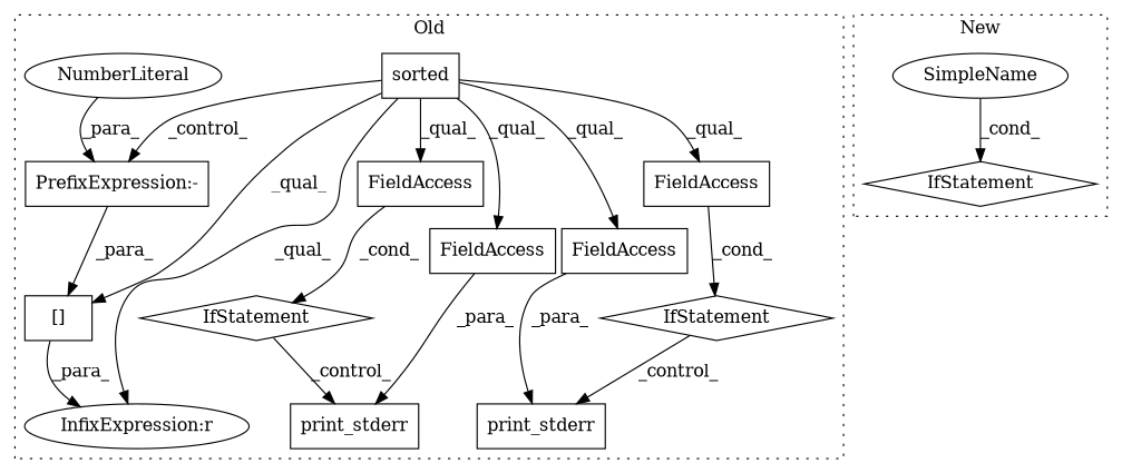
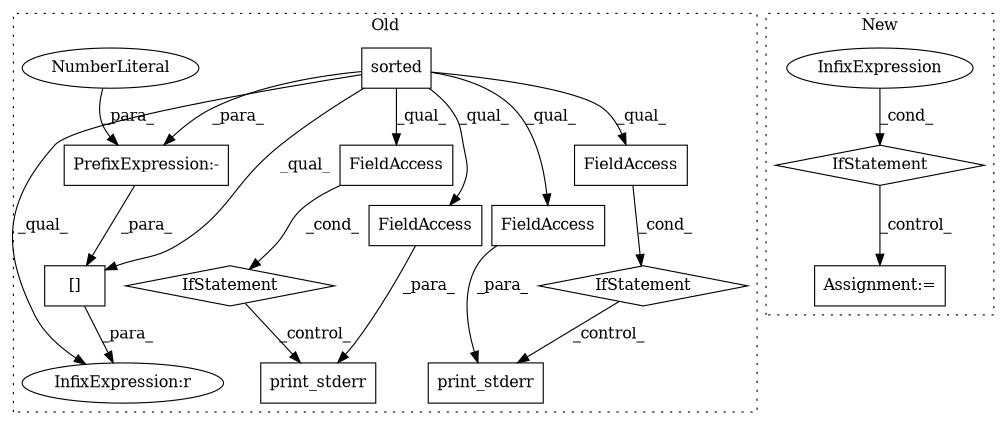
  digraph {
    node [a=22 l=13 shape=box]
    n1 [a=32 l="13,1" label=print_stderr s="6392,6418"]
    n2 [a=25 l="4,2" label=IfStatement s="6355,6372" shape=diamond]
    n3 [label=FieldAccess s=6359]
    n4 [label=FieldAccess s=6405]
    n5 [a=32 l="7,1" label=sorted s="6169,6222"]
    n6 [label=FieldAccess s=6485]
    n7 [label=FieldAccess s=6439]
    n8 [a=25 l="4,2" label=IfStatement s="6435,6452" shape=diamond]
    n9 [a=2 l="15,1" label="[]" s="6529,6546"]
    n10 [a=32 l="13,1" label=print_stderr s="6472,6498"]
    n11 [a=38 l=1 label="PrefixExpression:-" s=6544]
    n12 [a=34 l=1 label=NumberLiteral s=6545 shape=ellipse]
    n13 [a=27 l=4 label="InfixExpression:r" s=6525 shape=ellipse]
    n14 [a=25 l="4,2" label=IfStatement s="7417,7548" shape=diamond]
-   n16 [a=42 label=SimpleName shape=ellipse l=""]
+   n15 [a=7 l=1 label="Assignment:=" s=7858]
+   n16 [a=42 label=InfixExpression shape=ellipse l=""]
    subgraph cluster_1 {
      label=Old
      style=dotted
      n1
      n2
      n3
      n4
      n5
      n6
      n7
      n8
      n9
      n10
      n11
      n12
      n13
    }
    subgraph cluster_2 {
      label=New
      style=dotted
      n14
+     n15
      n16
    }
    n2 -> n1 [label=_control_]
    n3 -> n2 [label=_cond_]
    n4 -> n1 [label=_para_]
    n5 -> n3 [label=_qual_]
    n5 -> n4 [label=_qual_]
    n5 -> n6 [label=_qual_]
    n5 -> n7 [label=_qual_]
    n5 -> n9 [label=_qual_]
-   n5 -> n11 [label=_control_]
+   n5 -> n11 [label=_para_]
    n5 -> n13 [label=_qual_]
    n6 -> n10 [label=_para_]
    n7 -> n8 [label=_cond_]
    n8 -> n10 [label=_control_]
    n9 -> n13 [label=_para_]
    n11 -> n9 [label=_para_]
    n12 -> n11 [label=_para_]
+   n14 -> n15 [label=_control_]
    n16 -> n14 [label=_cond_]
  }
